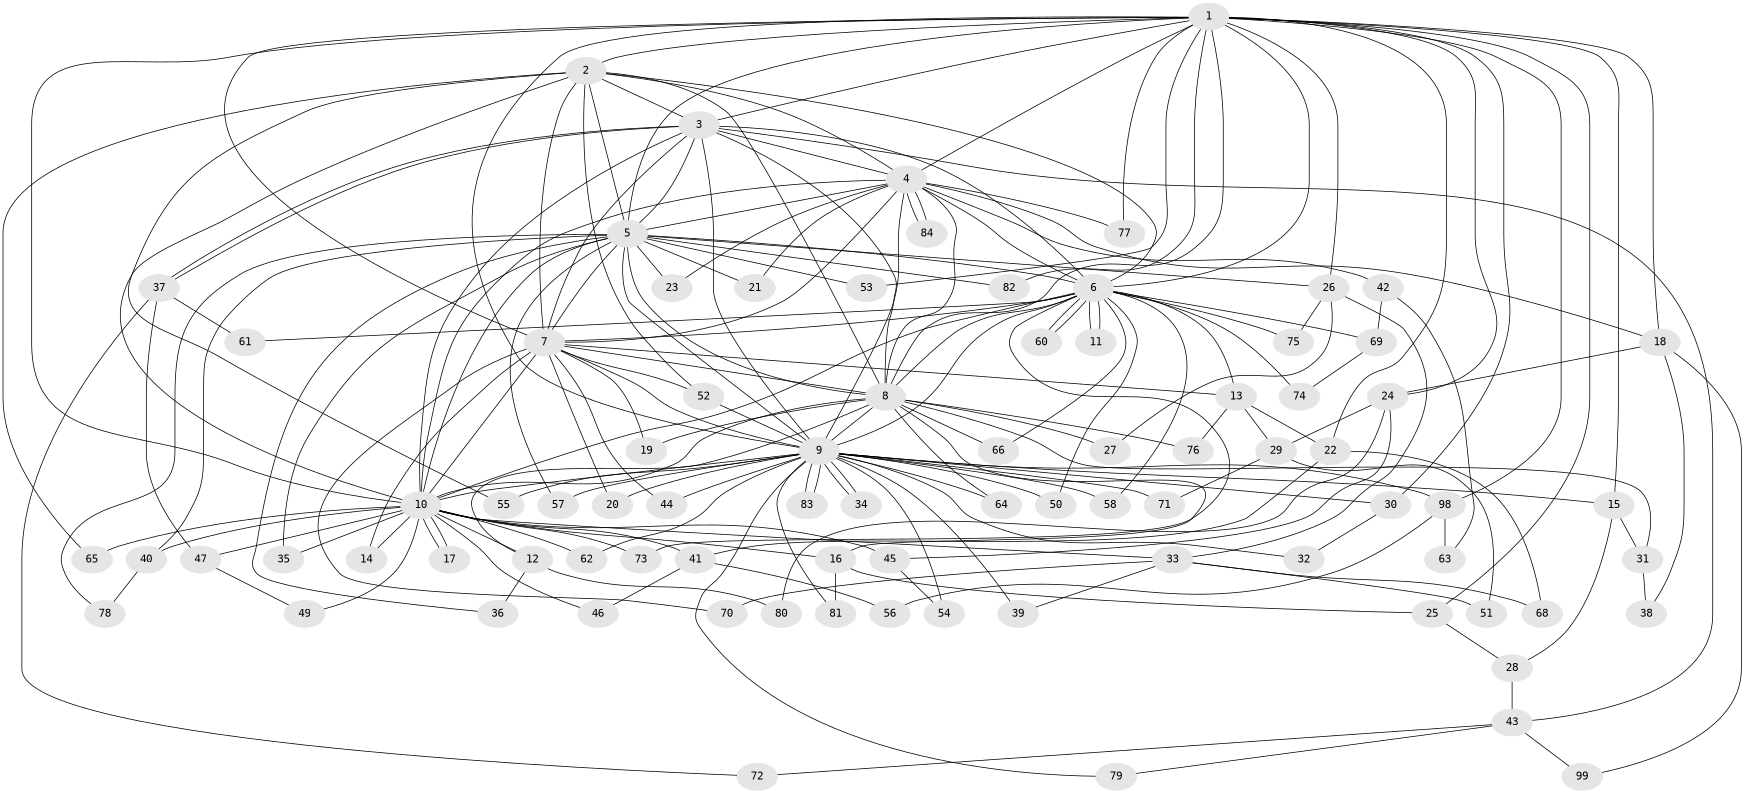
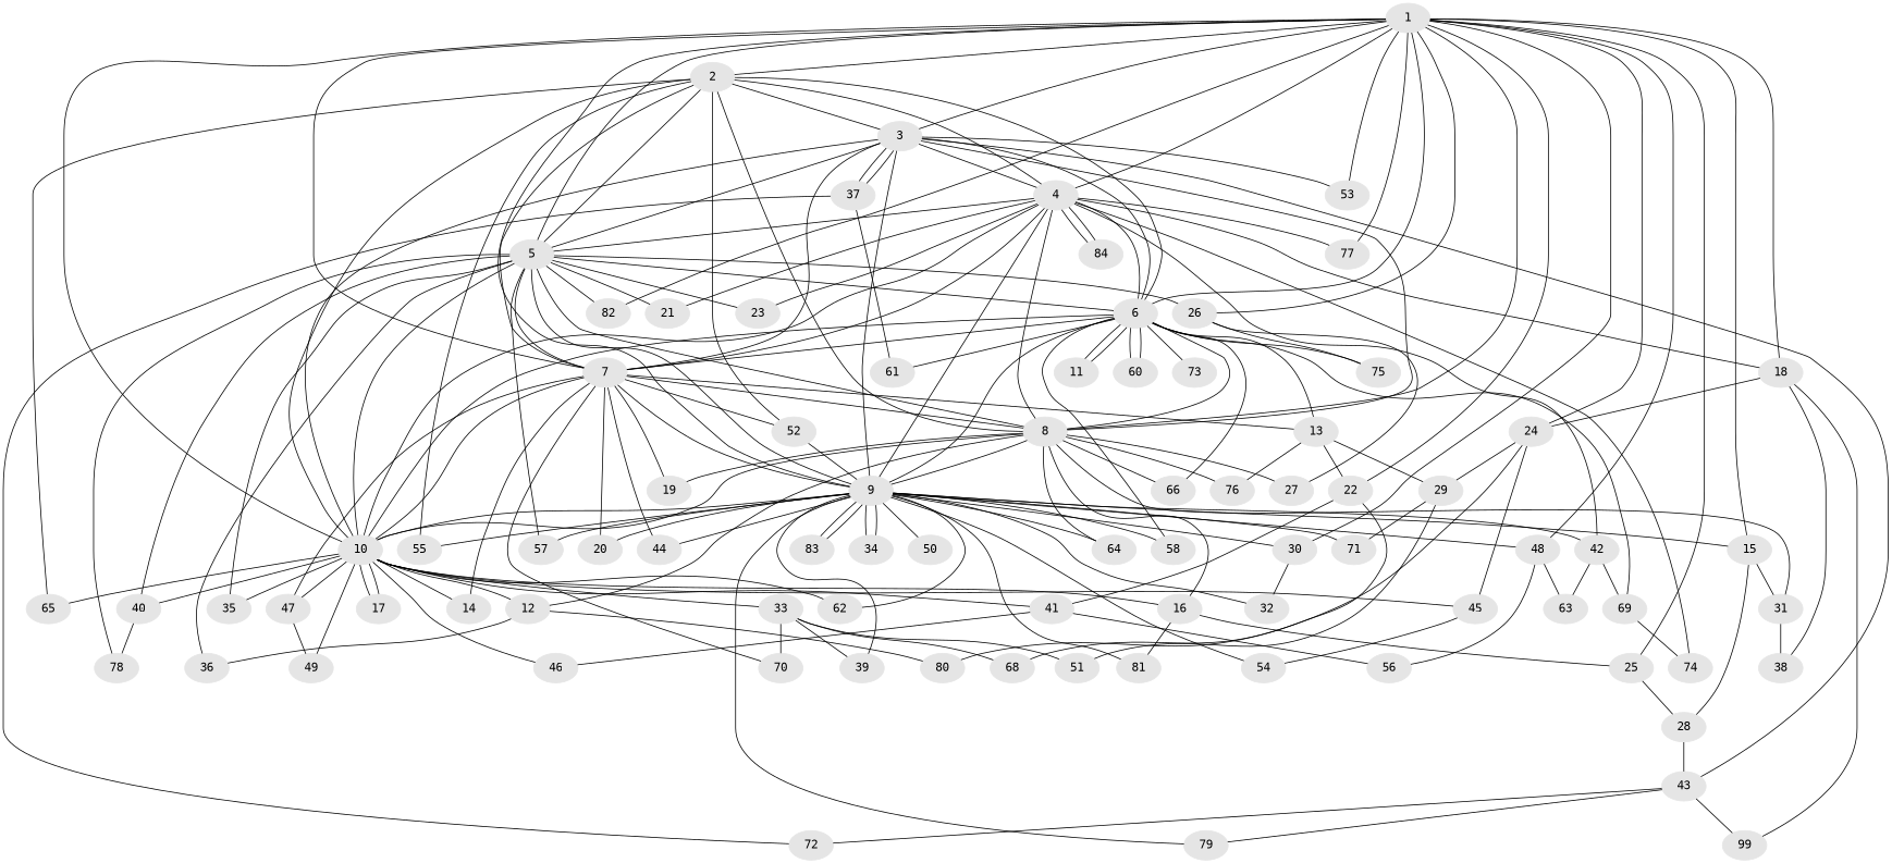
  graph {
    fontname="DejaVu Sans Mono"
    node [color=gray90 fontname="DejaVu Sans Mono" style=filled]
    edge [fontname="DejaVu Sans Mono"]
    1
    2
    3
    4
    5
    6
    7
    8
    9
    10
    15
    18
    22
    24
    25
    26
    30
-   48 [label=98]
+   48
    53
    77
    82
    52
    55
    65
    37
    43
    21
    23
    42
    74
    84
    35
    36
    40
    57
    78
    11
    13
    50
    58
    60
    61
    66
    69
    73
    75
    14
    19
    20
    44
    70
    12
    16
    27
    31
    64
    76
    32
    34
    39
    54
    62
    71
    79
    81
    83
    17
    33
    41
    45
    46
    47
    49
    28
    38
    n76 [label=99]
    68
    80
    29
    56
    63
    72
    51
    1 -- 2
    1 -- 3
    1 -- 4
    1 -- 5
    1 -- 6
    1 -- 7
    1 -- 8
    1 -- 9
    1 -- 10
    1 -- 15
    1 -- 18
    1 -- 22
    1 -- 24
    1 -- 25
    1 -- 26
    1 -- 30
    1 -- 48
    1 -- 53
    1 -- 77
    1 -- 82
    2 -- 3
    2 -- 4
    2 -- 5
    2 -- 6
    2 -- 7
    2 -- 8
    2 -- 10
    2 -- 52
    2 -- 55
    2 -- 65
    3 -- 4
    3 -- 5
    3 -- 6
    3 -- 7
    3 -- 8
    3 -- 9
    3 -- 10
-   5 -- 53
+   3 -- 53
    3 -- 37
    3 -- 37
    3 -- 43
    4 -- 5
    4 -- 6
    4 -- 7
    4 -- 8
    4 -- 9
    4 -- 10
    4 -- 18
    4 -- 77
    4 -- 21
    4 -- 23
    4 -- 42
-   6 -- 74
+   4 -- 74
    4 -- 84
    4 -- 84
    5 -- 6
    5 -- 7
    5 -- 8
    5 -- 9
    5 -- 10
    5 -- 26
    5 -- 82
    5 -- 21
    5 -- 23
    5 -- 35
    5 -- 36
    5 -- 40
    5 -- 57
    5 -- 78
    6 -- 7
    6 -- 8
    6 -- 9
    6 -- 10
    6 -- 11
    6 -- 11
    6 -- 13
-   6 -- 50
    6 -- 58
    6 -- 60
    6 -- 60
    6 -- 61
    6 -- 66
    6 -- 69
    6 -- 73
    6 -- 75
    7 -- 8
    7 -- 9
    7 -- 10
    7 -- 52
    7 -- 13
    7 -- 14
    7 -- 19
    7 -- 20
    7 -- 44
    7 -- 70
    8 -- 9
    8 -- 10
    8 -- 66
    8 -- 19
    8 -- 12
    8 -- 16
    8 -- 27
    8 -- 31
    8 -- 64
    8 -- 76
    9 -- 10
    9 -- 15
    9 -- 30
    9 -- 48
    9 -- 55
+   9 -- 42
    9 -- 57
    9 -- 50
    9 -- 58
    9 -- 20
    9 -- 44
    9 -- 64
    9 -- 32
    9 -- 34
    9 -- 34
    9 -- 39
    9 -- 54
    9 -- 62
    9 -- 71
    9 -- 79
    9 -- 81
    9 -- 83
    9 -- 83
    10 -- 65
    10 -- 35
    10 -- 40
-   10 -- 73
    10 -- 14
    10 -- 12
    10 -- 16
    10 -- 62
    10 -- 17
    10 -- 17
    10 -- 33
    10 -- 41
    10 -- 45
    10 -- 46
    10 -- 47
    10 -- 49
    15 -- 31
    15 -- 28
    18 -- 24
    18 -- 38
    18 -- n76
    22 -- 41
    22 -- 68
    24 -- 45
    24 -- 80
    24 -- 29
    25 -- 28
    26 -- 75
    26 -- 27
-   26 -- 33
    30 -- 32
    48 -- 56
    48 -- 63
    52 -- 9
    37 -- 61
-   37 -- 47
+   7 -- 47
    37 -- 72
    43 -- 79
    43 -- n76
    43 -- 72
    42 -- 69
    42 -- 63
    40 -- 78
    13 -- 22
    13 -- 76
    13 -- 29
    69 -- 74
    12 -- 36
    12 -- 80
    16 -- 25
    16 -- 81
    31 -- 38
    33 -- 70
    33 -- 39
    33 -- 68
    33 -- 51
    41 -- 46
    41 -- 56
    45 -- 54
    47 -- 49
    28 -- 43
    29 -- 71
    29 -- 51
  }
